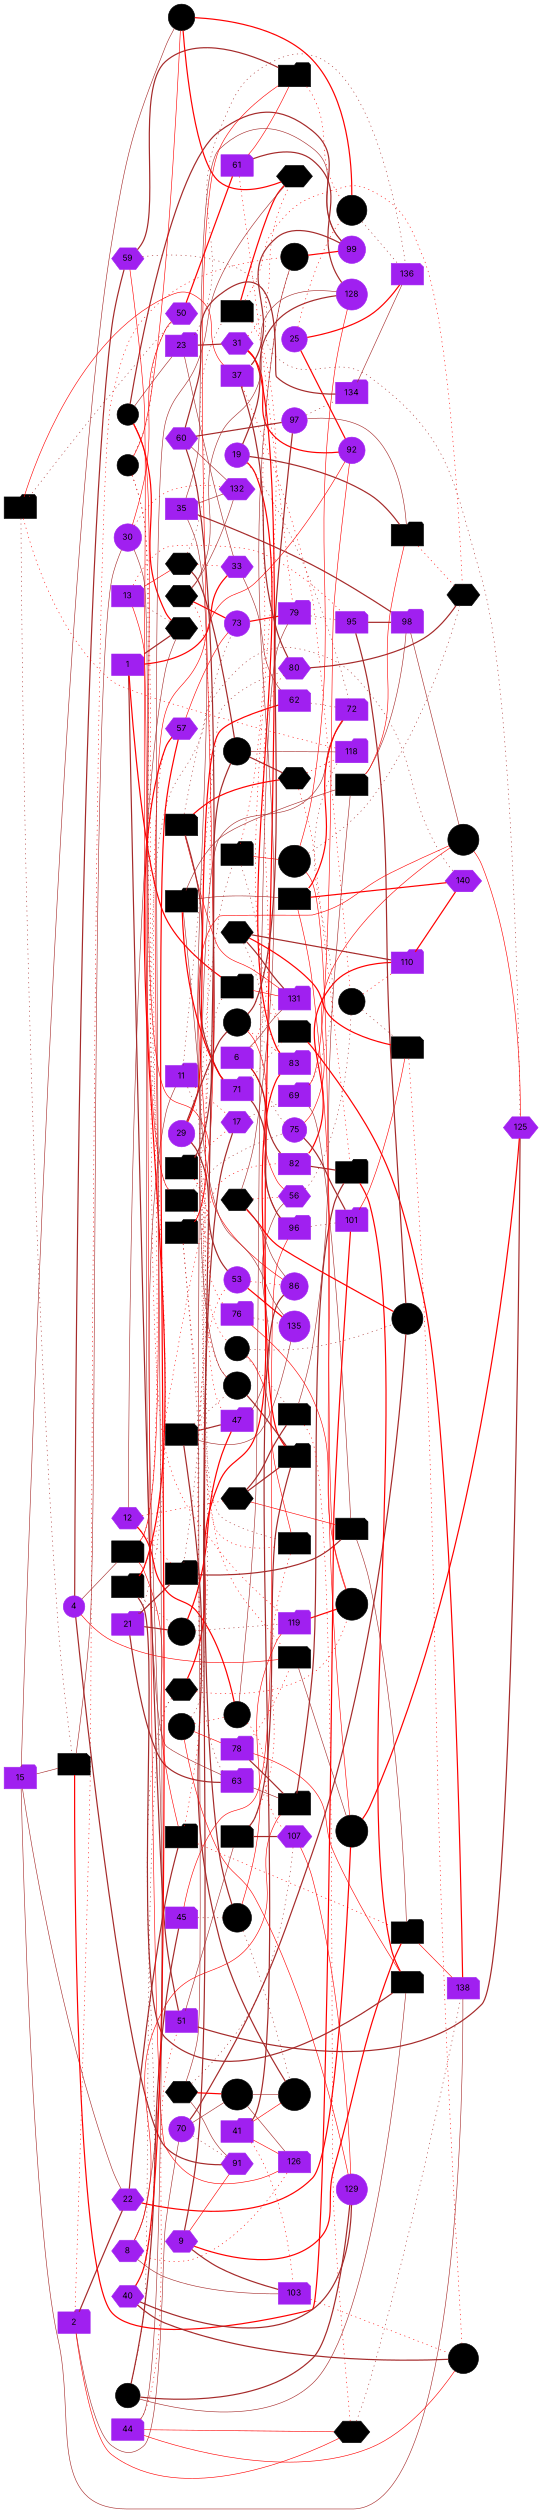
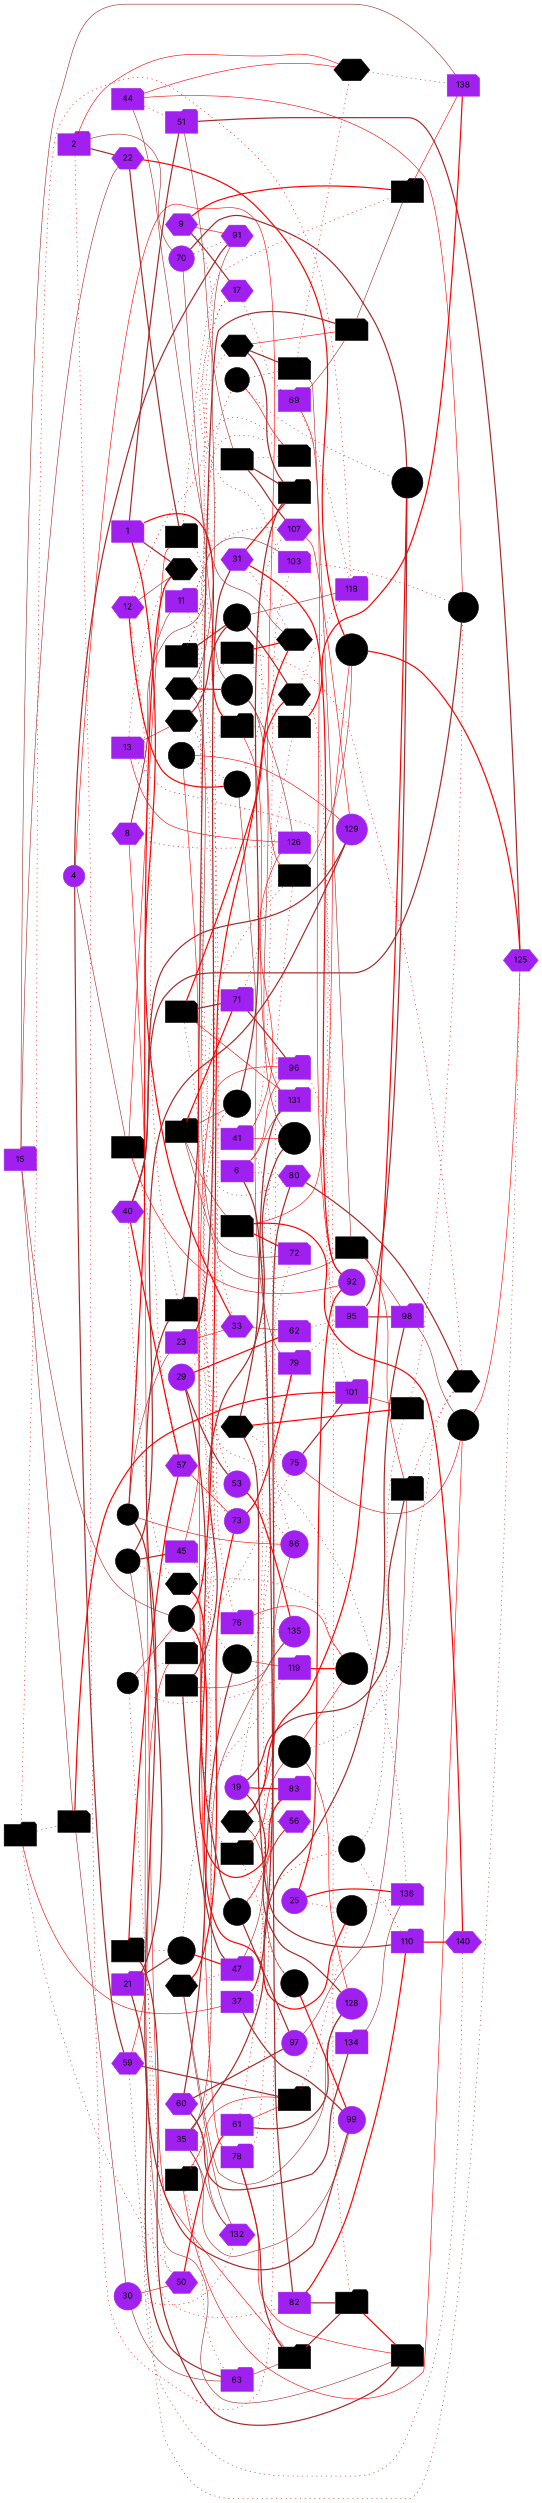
  graph {
    fontname=Inter
    rankdir=LR
    node [color=purple fontname=Inter shape=circle style=filled]
    edge [color=brown fontname=Inter style=bold]
    1 [shape=note]
    33 [shape=hexagon]
    51 [shape=folder]
    84 [color=black shape=hexagon]
    115 [color=black shape=folder]
    62 [shape=note]
    66 [color=black shape=note]
    125 [shape=hexagon]
    131 [shape=folder]
    120 [color=black shape=note]
    2 [shape=folder]
    22 [shape=hexagon]
    70
    90 [color=black]
    137 [color=black shape=hexagon]
    34 [color=black shape=folder]
    109 [color=black]
    91 [shape=hexagon]
    105 [color=black]
    123 [color=black]
    99
    138 [shape=note]
    3 [color=black]
    23 [shape=folder]
    86
    31 [shape=hexagon]
    136 [shape=note]
    27 [color=black shape=note]
    4
    59 [shape=hexagon]
    93 [color=black shape=note]
    92
    57 [shape=hexagon]
    64 [color=black shape=note]
    85 [color=black shape=folder]
    5 [color=black shape=hexagon]
    47 [shape=folder]
    73
    128
    132 [shape=hexagon]
    56 [shape=hexagon]
    79 [shape=folder]
    6 [shape=note]
    80 [shape=hexagon]
    82 [shape=note]
    96 [shape=folder]
    121 [color=black shape=hexagon]
    110 [shape=folder]
    108 [color=black shape=folder]
    101 [shape=folder]
    7 [color=black]
    50 [shape=hexagon]
    54 [color=black]
    119 [shape=folder]
    61 [shape=note]
    127 [color=black]
    102 [color=black shape=hexagon]
    68 [color=black]
    75
    139 [color=black]
    8 [shape=hexagon]
    11 [shape=folder]
    103 [shape=note]
    106 [color=black shape=folder]
    126 [shape=note]
    17 [shape=hexagon]
    111 [color=black shape=note]
    122 [color=black]
    9 [shape=hexagon]
    133 [color=black shape=folder]
    69 [shape=folder]
    10 [color=black]
    45 [shape=note]
    52 [color=black shape=hexagon]
    113 [color=black shape=note]
    129
    112 [color=black]
    83 [shape=folder]
    12 [shape=hexagon]
    18 [color=black shape=hexagon]
    55 [color=black shape=folder]
    67 [color=black]
    81 [color=black shape=note]
    114 [color=black shape=note]
    117 [color=black shape=folder]
    77 [color=black shape=folder]
    107 [shape=hexagon]
    13 [shape=note]
    20 [color=black shape=hexagon]
    95 [shape=note]
    88 [color=black]
    32 [color=black shape=note]
    98 [shape=folder]
    14 [color=black shape=note]
    130 [color=black]
    135
    15 [shape=folder]
    28 [color=black shape=note]
    30
    16 [color=black shape=folder]
    74 [color=black]
    76 [shape=folder]
    89 [color=black shape=hexagon]
    118 [shape=folder]
    94 [color=black shape=note]
    19
    72 [shape=note]
    116 [color=black shape=folder]
    21 [shape=folder]
    43 [color=black]
    63 [shape=folder]
    140 [shape=hexagon]
    53
    24 [color=black shape=note]
    71 [shape=folder]
    25
    26 [color=black shape=folder]
    37 [shape=note]
    87 [color=black]
    104 [color=black shape=note]
    29
    36 [color=black]
    97
    35 [shape=note]
    124 [color=black]
    134 [shape=folder]
    38 [color=black shape=folder]
    39 [color=black shape=hexagon]
    40 [shape=hexagon]
    41 [shape=folder]
    42 [color=black]
    78 [shape=folder]
    44 [shape=note]
    46 [color=black shape=hexagon]
    48 [color=black shape=hexagon]
    49 [color=black shape=folder]
    100 [color=black]
    58 [color=black shape=folder]
    65 [color=black shape=note]
    60 [shape=hexagon]
    1 -- 33 [color=red]
    1 -- 51
    1 -- 84
    1 -- 115 [color=red]
    33 -- 62 [style=solid]
    51 -- 66 [style=solid]
    51 -- 125
    115 -- 131 [color=red style=solid]
    115 -- 120 [color=red style=dotted]
-   62 -- 72 [style=dotted]
+   62 -- 95 [style=dotted]
    66 -- 111 [color=red style=dotted]
    66 -- 117
    66 -- 107
    120 -- 138 [color=red]
    2 -- 22
    2 -- 70 [style=solid]
    2 -- 90 [color=red style=dotted]
    2 -- 137 [color=red style=solid]
    22 -- 34
    22 -- 109 [color=red]
    70 -- 91 [style=dotted]
    70 -- 105 [style=solid]
    70 -- 123
    90 -- 99 [color=red]
    137 -- 138 [style=dotted]
    34 -- 133 [color=red style=dotted]
    34 -- 53 [color=red style=dotted]
    109 -- 125 [color=red]
    105 -- 126 [style=solid]
    105 -- 130 [style=solid]
    3 -- 84 [color=red]
    3 -- 99
    3 -- 23 [style=solid]
    3 -- 86 [color=red style=solid]
    23 -- 33 [style=solid]
    23 -- 31
    23 -- 136 [style=dotted]
    31 -- 92 [color=red]
    31 -- 102 [color=red style=dotted]
    31 -- 117 [color=red]
    27 -- 34 [color=red style=solid]
    27 -- 92 [color=red style=solid]
    27 -- 57 [color=red style=dotted]
    4 -- 91
    4 -- 27 [style=solid]
    4 -- 59
    4 -- 93 [color=red style=solid]
    59 -- 125 [style=dotted]
    59 -- 64 [color=red style=solid]
    59 -- 85
    93 -- 109 [style=solid]
    57 -- 73 [color=red style=solid]
    64 -- 68 [color=red style=dotted]
    64 -- 75 [style=dotted]
    85 -- 127 [color=red style=dotted]
    5 -- 47 [color=red style=dotted]
    5 -- 73 [color=red]
    5 -- 128 [style=solid]
    5 -- 132 [style=solid]
    47 -- 56 [style=solid]
    73 -- 79 [color=red]
    56 -- 87 [style=dotted]
    79 -- 95 [style=dotted]
    6 -- 131 [style=solid]
    6 -- 80 [color=red style=dotted]
    6 -- 82
    6 -- 96 [color=red style=solid]
    80 -- 121
    82 -- 110 [color=red]
    82 -- 108
    96 -- 101 [style=dotted]
    110 -- 140 [color=red]
    108 -- 113 [color=red]
    101 -- 104 [color=red style=solid]
    7 -- 64 [style=dotted]
    7 -- 50 [style=dotted]
    7 -- 54 [color=red style=solid]
    7 -- 119 [color=red style=dotted]
    50 -- 61 [color=red]
    54 -- 127 [color=red]
    54 -- 102 [color=red]
    119 -- 139 [color=red]
    61 -- 85 [color=red style=solid]
    61 -- 128
    61 -- 79 [color=red style=dotted]
    127 -- 136 [style=dotted]
    68 -- 117
    75 -- 101
    75 -- 124 [color=red style=solid]
    8 -- 11 [style=solid]
    8 -- 103 [style=solid]
    8 -- 106 [color=red style=solid]
    8 -- 126 [color=red style=dotted]
    11 -- 80 [style=dotted]
    11 -- 17 [color=red style=dotted]
    11 -- 111 [style=dotted]
    103 -- 122 [color=red style=dotted]
    106 -- 108
    17 -- 69 [style=dotted]
    9 -- 91 [color=red style=solid]
-   9 -- 103
+   9 -- 103 [style=dotted]
    9 -- 17
    9 -- 133 [color=red]
    133 -- 138 [color=red style=solid]
    69 -- 92 [color=red style=solid]
    69 -- 114 [style=solid]
    69 -- 118 [style=dotted]
    10 -- 45
    10 -- 52 [style=dotted]
    10 -- 113 [style=solid]
    10 -- 129
    45 -- 96 [color=red style=solid]
    45 -- 112 [style=dotted]
    52 -- 139 [color=red style=dotted]
    52 -- 83 [color=red]
    112 -- 119 [color=red style=solid]
    112 -- 130 [style=dotted]
    12 -- 84 [style=solid]
    12 -- 18 [color=red style=dotted]
    12 -- 55 [color=red style=dotted]
    12 -- 67 [color=red]
    18 -- 81
    18 -- 114 [color=red style=solid]
    18 -- 117
    55 -- 114
    55 -- 77 [style=dotted]
    67 -- 79 [style=solid]
    67 -- 107 [color=red style=dotted]
    81 -- 137 [color=red style=dotted]
    81 -- 94 [style=solid]
    114 -- 133 [style=solid]
    77 -- 90 [color=red style=dotted]
    77 -- 83 [style=dotted]
    77 -- 100 [color=red style=solid]
    107 -- 129 [color=red style=solid]
    13 -- 84 [style=dotted]
    13 -- 126 [color=red style=solid]
    13 -- 20 [color=red style=solid]
    13 -- 95 [color=red style=dotted]
    20 -- 33 [color=red style=dotted]
    20 -- 88
    20 -- 32 [style=dotted]
    95 -- 123
    95 -- 98
    88 -- 89
    88 -- 118 [style=solid]
    32 -- 120 [color=red style=dotted]
    32 -- 121 [color=red style=dotted]
    32 -- 102 [color=red]
    98 -- 124 [style=solid]
    14 -- 47
    14 -- 68 [style=dotted]
    14 -- 130
    14 -- 135 [style=solid]
    15 -- 22 [style=solid]
    15 -- 138 [style=solid]
    15 -- 54 [style=solid]
    15 -- 28 [style=solid]
    28 -- 101 [color=red]
    28 -- 30 [style=solid]
    30 -- 132 [color=red style=dotted]
    30 -- 50 [color=red style=solid]
    30 -- 63 [style=solid]
    16 -- 17 [color=red style=dotted]
    16 -- 88
    16 -- 74 [color=red style=dotted]
    16 -- 76 [color=red style=dotted]
    74 -- 123 [style=dotted]
    74 -- 111 [color=red style=solid]
    74 -- 81 [style=dotted]
    76 -- 139 [color=red style=solid]
    76 -- 135 [style=dotted]
    89 -- 108 [color=red style=dotted]
    89 -- 118 [color=red style=dotted]
    94 -- 98 [style=solid]
    94 -- 116 [color=red style=solid]
    19 -- 128
    19 -- 83 [color=red]
    19 -- 72 [style=dotted]
    19 -- 116
    116 -- 121 [color=red style=dotted]
    21 -- 55
    21 -- 43
    21 -- 63
    21 -- 140 [style=dotted]
    43 -- 47 [color=red]
    43 -- 119 [style=dotted]
    63 -- 106 [style=solid]
    53 -- 86 [color=red style=dotted]
    53 -- 135 [color=red]
    24 -- 131 [color=red style=solid]
    24 -- 73 [style=dotted]
    24 -- 89 [color=red]
    24 -- 71
    71 -- 120 [style=dotted]
    71 -- 96
    25 -- 136 [color=red]
    25 -- 92 [color=red]
    25 -- 127 [color=red style=dotted]
    26 -- 50 [style=dotted]
    26 -- 28 [style=dotted]
    26 -- 118 [color=red style=dotted]
    26 -- 37 [color=red style=solid]
    37 -- 99
    37 -- 80
    37 -- 87 [color=red style=dotted]
    87 -- 110 [color=red style=dotted]
    87 -- 104 [style=dotted]
    104 -- 122 [color=red style=dotted]
    29 -- 62 [color=red]
    29 -- 111 [color=red style=dotted]
    29 -- 53
    29 -- 36
    36 -- 56 [color=red style=solid]
    36 -- 83 [color=red style=dotted]
    36 -- 97
    97 -- 116 [style=solid]
    97 -- 134 [style=dotted]
    35 -- 99 [style=solid]
    35 -- 132 [style=solid]
    35 -- 98
    35 -- 135 [style=solid]
    124 -- 125 [color=red style=solid]
    134 -- 136 [style=solid]
    38 -- 57 [color=red]
    38 -- 82 [color=red style=dotted]
    38 -- 113
    38 -- 43 [style=dotted]
    39 -- 91 [style=solid]
    39 -- 105 [color=red]
    39 -- 107 [style=dotted]
    39 -- 72 [style=solid]
    40 -- 57 [color=red]
    40 -- 122
    40 -- 52 [style=dotted]
    40 -- 129
-   41 -- 86
+   41 -- 86 [style=dotted]
    41 -- 103 [color=red style=dotted]
    41 -- 126 [color=red style=solid]
    41 -- 130 [color=red style=solid]
    42 -- 115 [style=dotted]
    42 -- 129 [color=red style=solid]
    42 -- 67 [color=red style=dotted]
    42 -- 78 [color=red style=solid]
    78 -- 93 [color=red style=dotted]
    78 -- 106
    78 -- 113 [color=red style=solid]
    44 -- 51 [color=red style=dotted]
    44 -- 137 [color=red style=solid]
    44 -- 102 [style=solid]
    44 -- 122 [color=red style=solid]
    46 -- 90 [style=solid]
    46 -- 123 [color=red]
    46 -- 86 [style=solid]
    46 -- 56 [color=red style=dotted]
    48 -- 131
    48 -- 110
    48 -- 75 [style=dotted]
    48 -- 104 [color=red]
    49 -- 93 [color=red style=dotted]
    49 -- 85 [color=red style=solid]
    49 -- 63 [style=dotted]
    49 -- 124 [color=red style=solid]
    100 -- 128 [color=red style=solid]
    100 -- 121 [style=dotted]
    100 -- 139 [color=red style=solid]
    58 -- 68 [style=solid]
    58 -- 94 [style=solid]
    58 -- 71 [color=red]
    58 -- 65 [style=solid]
    65 -- 109 [color=red style=solid]
    65 -- 72 [color=red]
    65 -- 140 [color=red]
    60 -- 132 [style=solid]
    60 -- 112
    60 -- 97
    60 -- 134
  }
